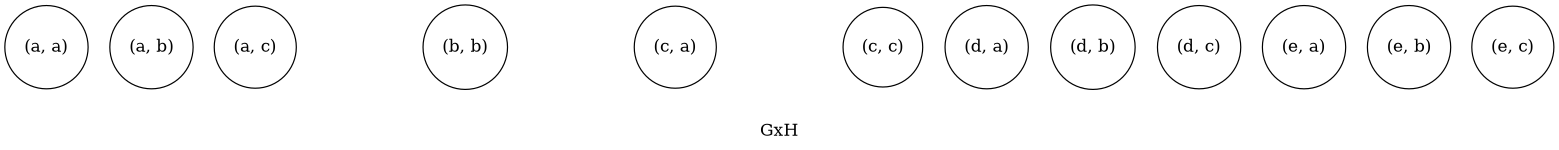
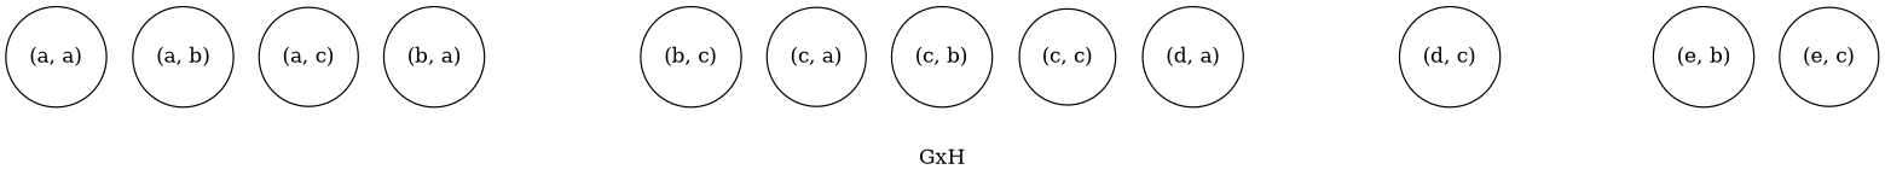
  graph {
    label=GxH
    splines=true
    node [shape=circle]
    "(a, a)"
    "(a, b)"
    "(a, c)"
-   "(b, b)"
+   "(b, a)"
+   "(b, c)"
    "(c, a)"
+   "(c, b)"
    "(c, c)"
    "(d, a)"
-   "(d, b)"
    "(d, c)"
-   "(e, a)"
    "(e, b)"
    "(e, c)"
  }
